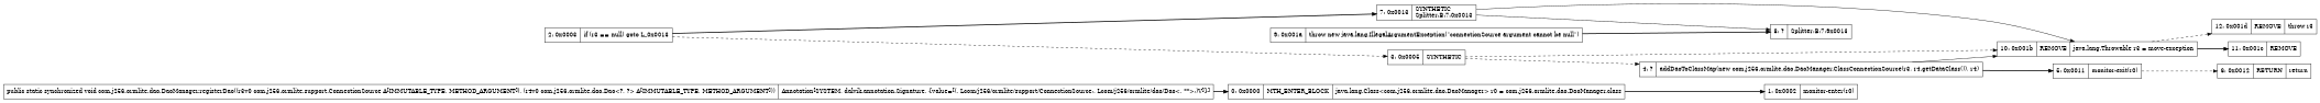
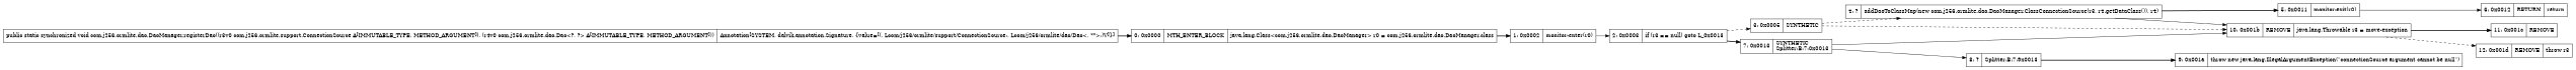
  digraph {
    rankdir=LR
    node [shape=record]
    edge [style=bold]
    n1 [label="{0\:\ 0x0000|MTH_ENTER_BLOCK\l|java.lang.Class\<com.j256.ormlite.dao.DaoManager\> r0 = com.j256.ormlite.dao.DaoManager.class\l}"]
    n2 [label="{1\:\ 0x0002|monitor\-enter(r0)\l}"]
    n3 [label="{2\:\ 0x0003|if (r3 == null) goto L_0x0013\l}"]
    n4 [label="{3\:\ 0x0005|SYNTHETIC\l}"]
    n5 [label="{7\:\ 0x0013|SYNTHETIC\lSplitter:B:7:0x0013\l}"]
    n6 [label="{4\:\ ?|addDaoToClassMap(new com.j256.ormlite.dao.DaoManager.ClassConnectionSource(r3, r4.getDataClass()), r4)\l}"]
    n7 [label="{10\:\ 0x001b|REMOVE\l|java.lang.Throwable r3 = move\-exception\l}"]
    n8 [label="{8\:\ ?|Splitter:B:7:9x0013\l}"]
    n9 [label="{5\:\ 0x0011|monitor\-exit(r0)\l}"]
    n10 [label="{11\:\ 0x001c|REMOVE\l}"]
    n11 [label="{12\:\ 0x001d|REMOVE\l|throw r3\l}"]
    n12 [label="{6\:\ 0x0012|RETURN\l|return\l}"]
    n13 [label="{9\:\ 0x001a|throw new java.lang.IllegalArgumentException(\"connectionSource argument cannot be null\")\l}"]
    n14 [label="{public static synchronized void com.j256.ormlite.dao.DaoManager.registerDao((r3v0 com.j256.ormlite.support.ConnectionSource A[IMMUTABLE_TYPE, METHOD_ARGUMENT]), (r4v0 com.j256.ormlite.dao.Dao\<?, ?\> A[IMMUTABLE_TYPE, METHOD_ARGUMENT]))  | Annotation[SYSTEM, dalvik.annotation.Signature, \{value=[(, Lcom\/j256\/ormlite\/support\/ConnectionSource;, Lcom\/j256\/ormlite\/dao\/Dao\<, **\>;)V]\}]\l}"]
    n1 -> n2
+   n2 -> n3 [style=solid]
    n3 -> n4 [style=dashed]
    n3 -> n5
    n4 -> n6 [style=dashed]
    n4 -> n7 [style=dashed]
    n5 -> n7 [style=solid]
    n5 -> n8 [style=solid]
    n6 -> n7 [style=solid]
    n6 -> n9
    n7 -> n10
    n7 -> n11 [style=dashed]
-   n13 -> n8
-   n9 -> n12 [style=dashed]
+   n8 -> n13
+   n9 -> n12 [style=solid]
    n14 -> n1
  }
